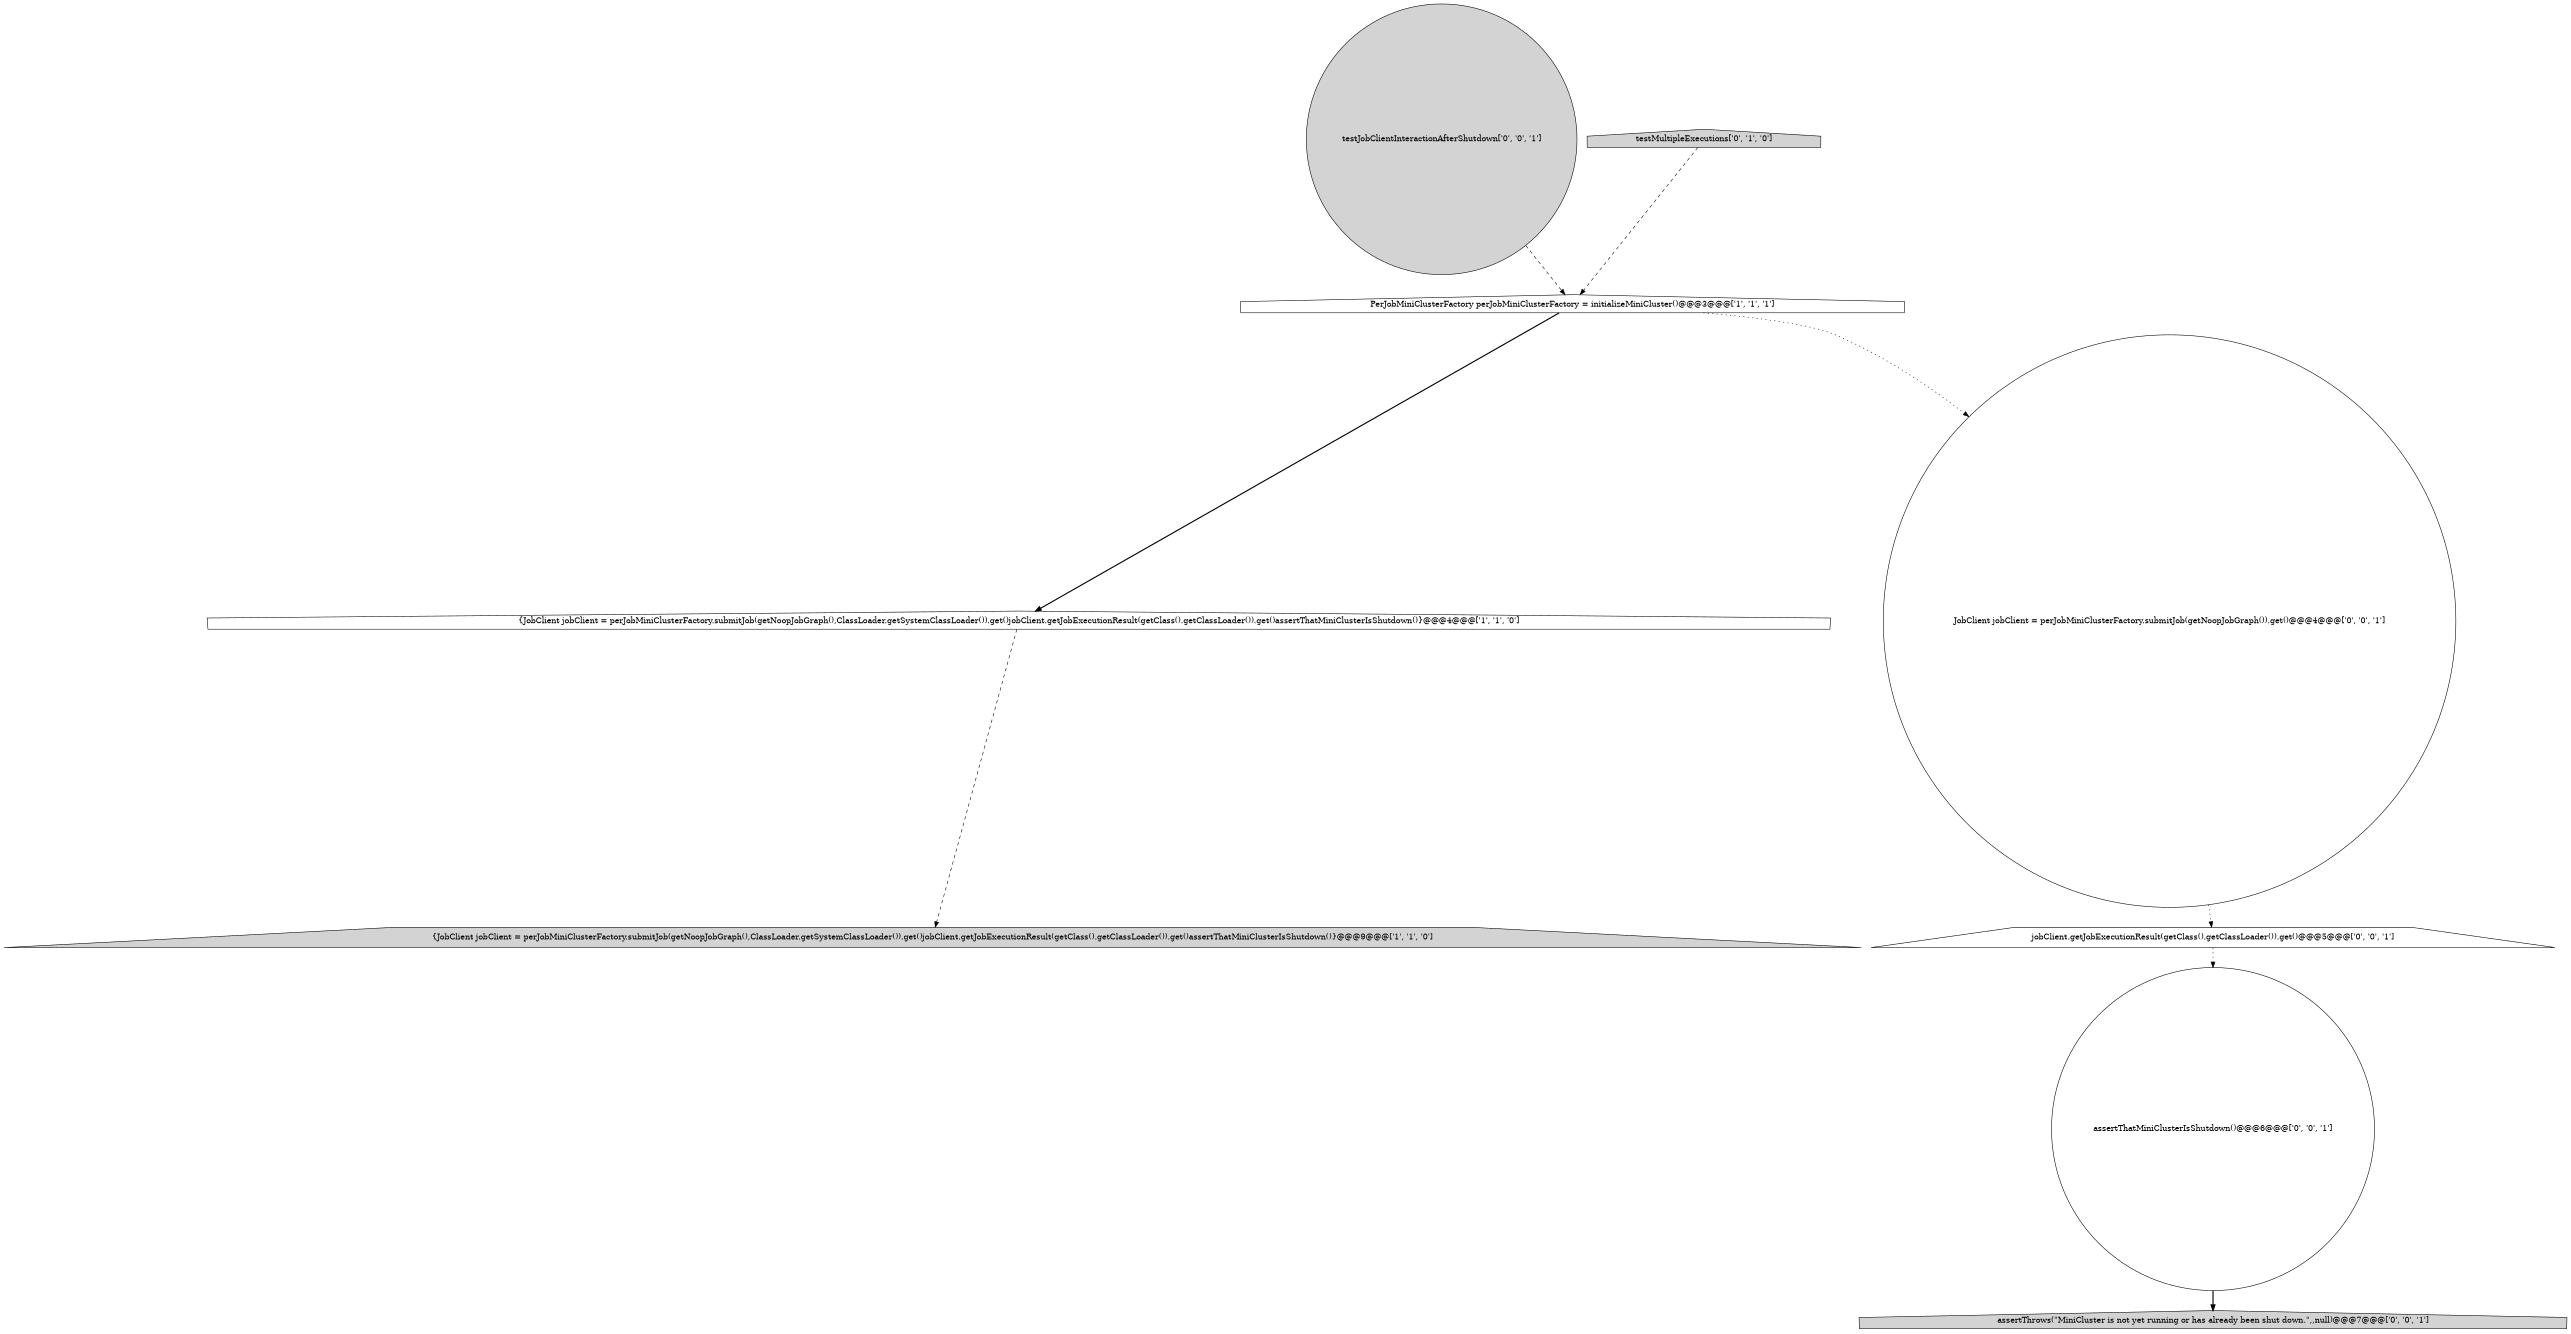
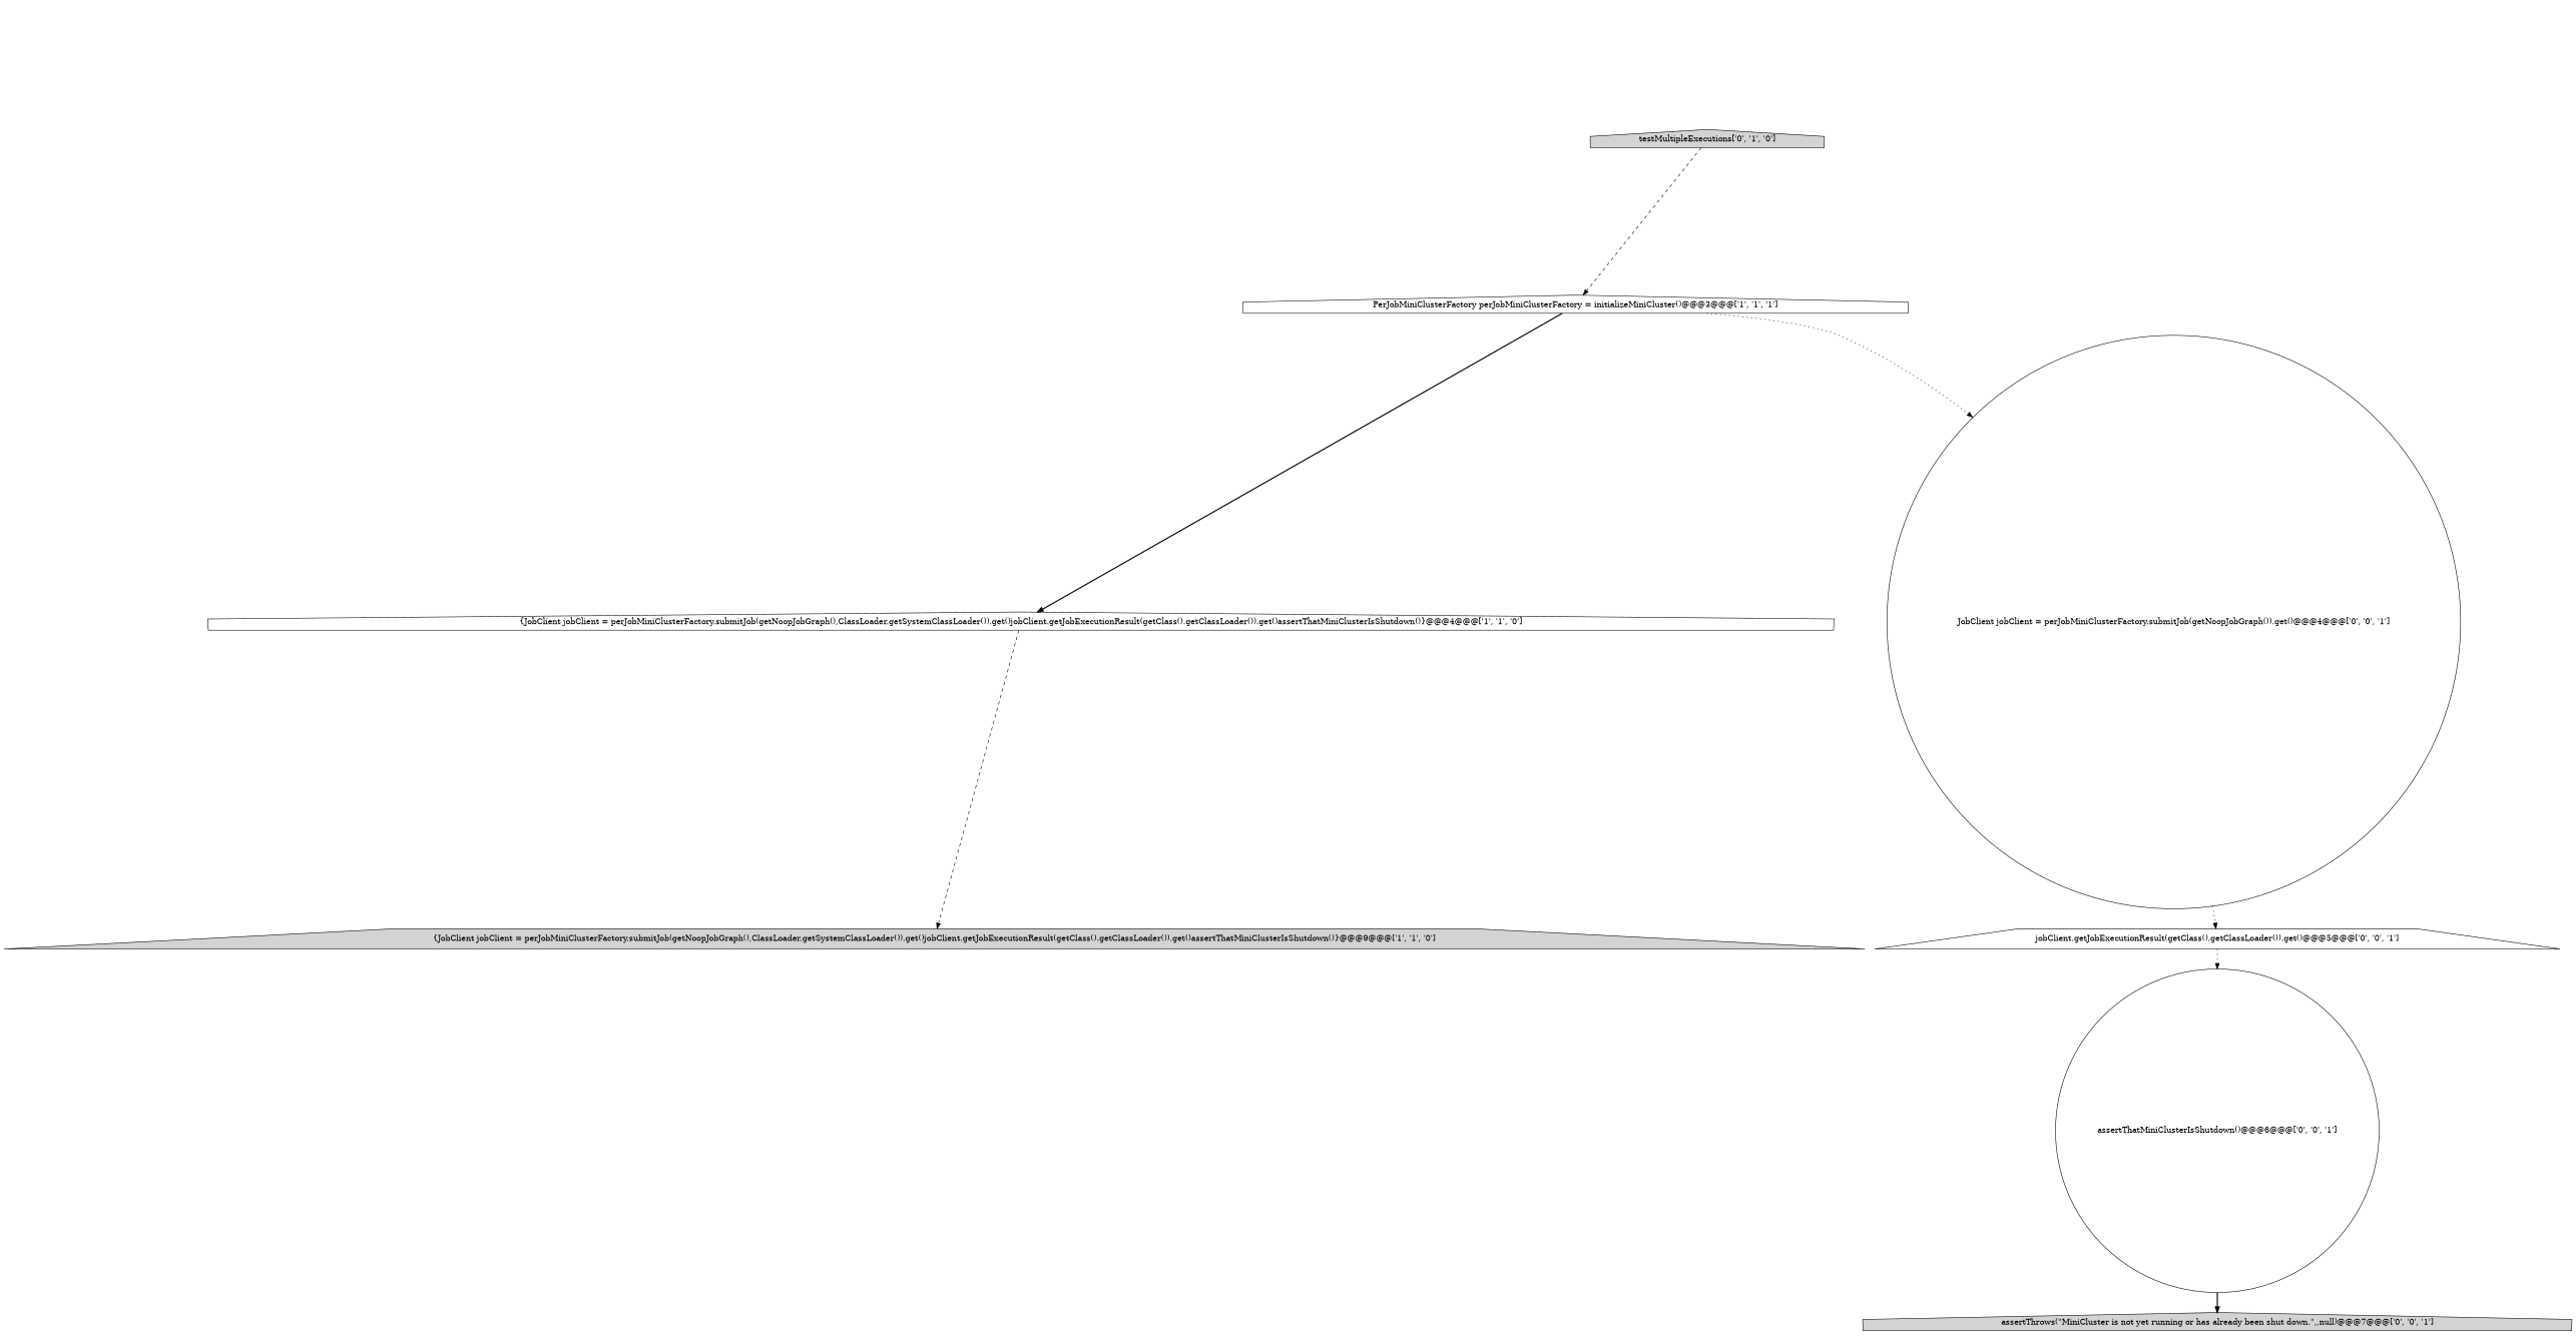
  digraph {
    node [fillcolor=white shape=house style=filled]
    edge [style=dotted]
    n1 [label="jobClient.getJobExecutionResult(getClass().getClassLoader()).get()@@@5@@@['0', '0', '1']" shape=trapezium]
    n2 [label="assertThatMiniClusterIsShutdown()@@@6@@@['0', '0', '1']" shape=circle]
    n3 [fillcolor=lightgray label="assertThrows(\"MiniCluster is not yet running or has already been shut down.\",,null)@@@7@@@['0', '0', '1']"]
    n4 [label="{JobClient jobClient = perJobMiniClusterFactory.submitJob(getNoopJobGraph(),ClassLoader.getSystemClassLoader()).get()jobClient.getJobExecutionResult(getClass().getClassLoader()).get()assertThatMiniClusterIsShutdown()}@@@4@@@['1', '1', '0']"]
    n5 [fillcolor=lightgray label="{JobClient jobClient = perJobMiniClusterFactory.submitJob(getNoopJobGraph(),ClassLoader.getSystemClassLoader()).get()jobClient.getJobExecutionResult(getClass().getClassLoader()).get()assertThatMiniClusterIsShutdown()}@@@9@@@['1', '1', '0']" shape=trapezium]
-   n6 [fillcolor=lightgray label="testJobClientInteractionAfterShutdown['0', '0', '1']" shape=circle]
    n7 [label="PerJobMiniClusterFactory perJobMiniClusterFactory = initializeMiniCluster()@@@3@@@['1', '1', '1']"]
    n8 [label="JobClient jobClient = perJobMiniClusterFactory.submitJob(getNoopJobGraph()).get()@@@4@@@['0', '0', '1']" shape=circle]
    n9 [fillcolor=lightgray label="testMultipleExecutions['0', '1', '0']"]
    n1 -> n2
    n2 -> n3 [style=bold]
    n4 -> n5 [style=dashed]
-   n6 -> n7 [style=dashed]
    n7 -> n4 [style=bold]
    n7 -> n8
    n8 -> n1
    n9 -> n7 [style=dashed]
  }
